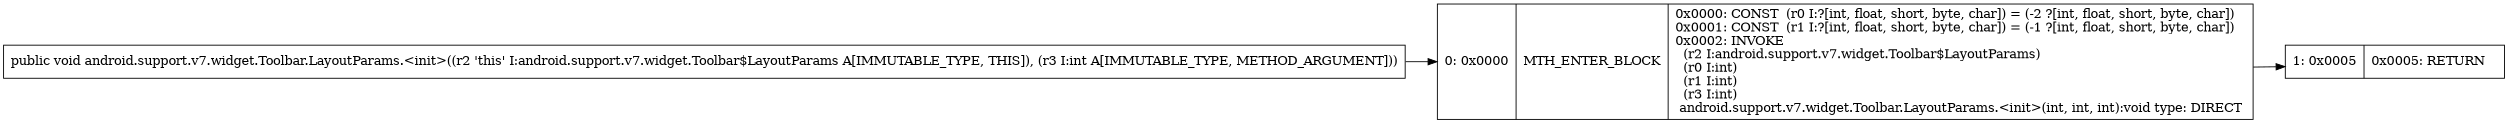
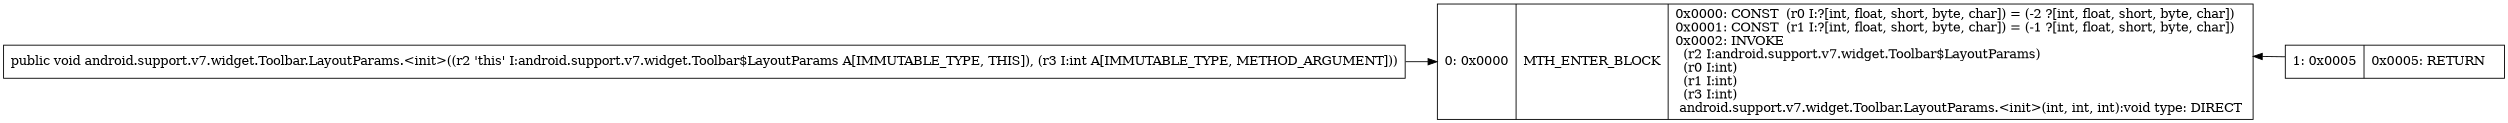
  digraph {
    rankdir=LR
    node [shape=record]
    n1 [label="{0\:\ 0x0000|MTH_ENTER_BLOCK\l|0x0000: CONST  (r0 I:?[int, float, short, byte, char]) = (\-2 ?[int, float, short, byte, char]) \l0x0001: CONST  (r1 I:?[int, float, short, byte, char]) = (\-1 ?[int, float, short, byte, char]) \l0x0002: INVOKE  \l  (r2 I:android.support.v7.widget.Toolbar$LayoutParams)\l  (r0 I:int)\l  (r1 I:int)\l  (r3 I:int)\l android.support.v7.widget.Toolbar.LayoutParams.\<init\>(int, int, int):void type: DIRECT \l}"]
    n2 [label="{1\:\ 0x0005|0x0005: RETURN   \l}"]
    n3 [label="{public void android.support.v7.widget.Toolbar.LayoutParams.\<init\>((r2 'this' I:android.support.v7.widget.Toolbar$LayoutParams A[IMMUTABLE_TYPE, THIS]), (r3 I:int A[IMMUTABLE_TYPE, METHOD_ARGUMENT])) }"]
-   n1 -> n2
+   n2 -> n1
    n3 -> n1
  }
